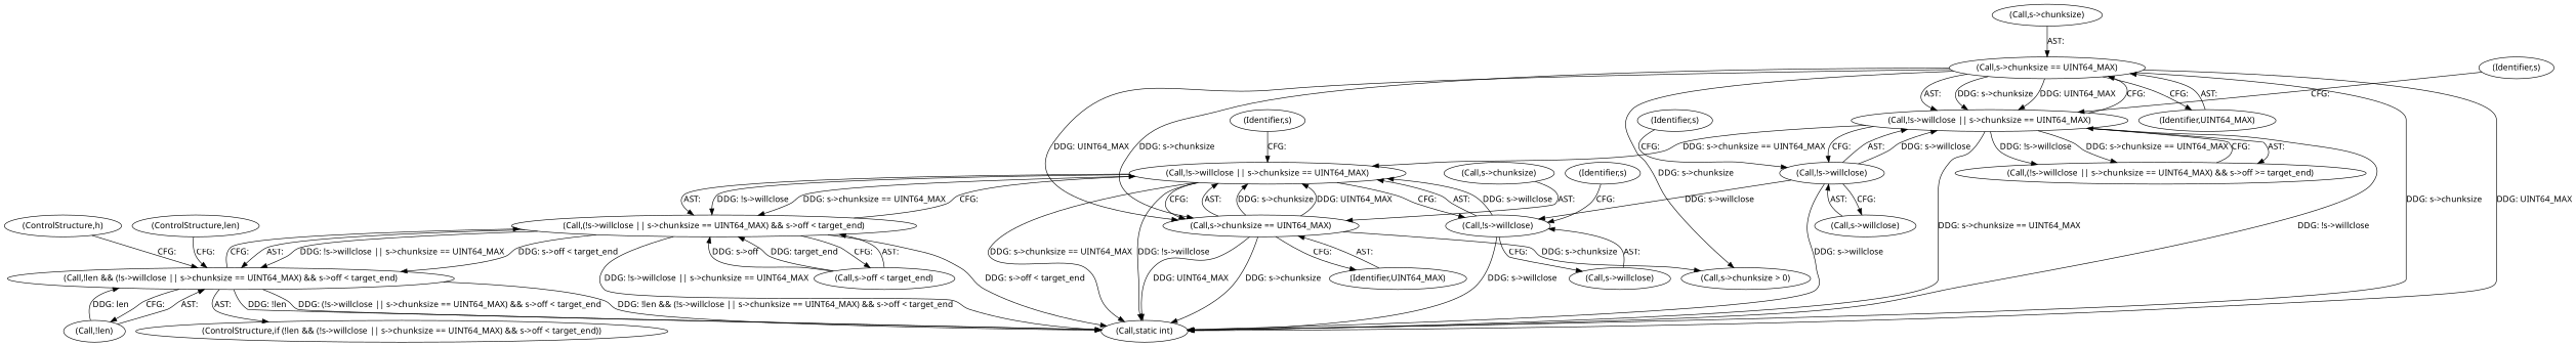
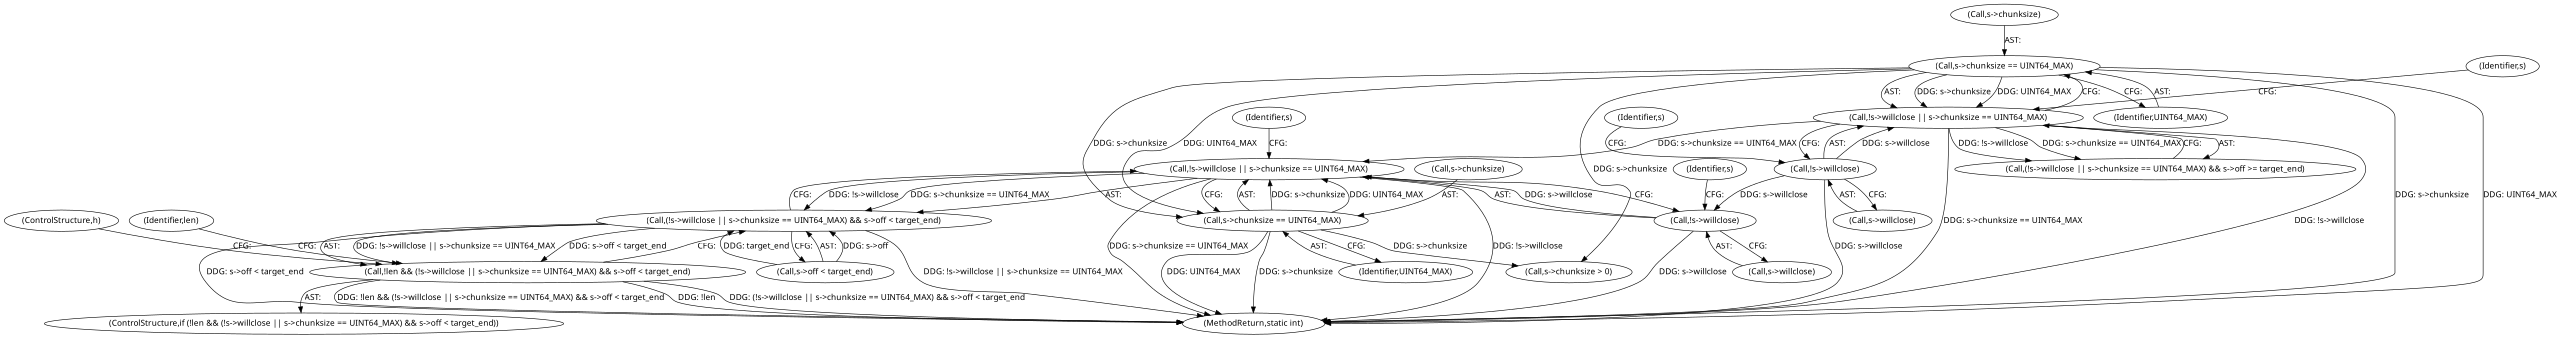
  digraph {
    fontname="Noto Sans"
    node [fontname="Noto Sans"]
    edge [fontname="Noto Sans"]
    n1 [label="(Call,!s->willclose || s->chunksize == UINT64_MAX)"]
    n2 [label="(Call,!s->willclose)"]
    n3 [label="(Call,s->chunksize == UINT64_MAX)"]
    n4 [label="(Call,(!s->willclose || s->chunksize == UINT64_MAX) && s->off < target_end)"]
-   n5 [label="(Call,static int)"]
+   n5 [label="(MethodReturn,static int)"]
    n6 [label="(Call,s->willclose)"]
    n7 [label="(Call,s->chunksize > 0)"]
    n8 [label="(Identifier,UINT64_MAX)"]
    n9 [label="(Call,!len && (!s->willclose || s->chunksize == UINT64_MAX) && s->off < target_end)"]
    n10 [label="(Call,s->off < target_end)"]
    n11 [label="(Call,!s->willclose)"]
    n12 [label="(Call,!s->willclose || s->chunksize == UINT64_MAX)"]
    n13 [label="(Call,s->willclose)"]
    n14 [label="(Call,s->chunksize == UINT64_MAX)"]
    n15 [label="(Call,(!s->willclose || s->chunksize == UINT64_MAX) && s->off >= target_end)"]
    n16 [label="(Identifier,UINT64_MAX)"]
-   n17 [label="(Call,!len)"]
    n18 [label="(ControlStructure,if (!len && (!s->willclose || s->chunksize == UINT64_MAX) && s->off < target_end))"]
    n19 [label="(Identifier,s)"]
    n20 [label="(Identifier,s)"]
-   n21 [label="(ControlStructure,len)"]
+   n21 [label="(Identifier,len)"]
    n22 [label="(Identifier,s)"]
    n23 [label="(Call,s->chunksize)"]
    n24 [label="(Call,s->chunksize)"]
    n25 [label="(ControlStructure,h)"]
    n26 [label="(Identifier,s)"]
    n1 -> n2 [label="CFG: "]
    n1 -> n3 [label="CFG: "]
    n1 -> n4 [label="AST: "]
    n1 -> n4 [label="DDG: !s->willclose"]
    n1 -> n4 [label="DDG: s->chunksize == UINT64_MAX"]
    n1 -> n5 [label="DDG: s->chunksize == UINT64_MAX"]
    n1 -> n5 [label="DDG: !s->willclose"]
    n2 -> n1 [label="AST: "]
    n2 -> n1 [label="DDG: s->willclose"]
    n2 -> n5 [label="DDG: s->willclose"]
    n2 -> n6 [label="CFG: "]
    n3 -> n1 [label="AST: "]
    n3 -> n1 [label="DDG: s->chunksize"]
    n3 -> n1 [label="DDG: UINT64_MAX"]
    n3 -> n5 [label="DDG: UINT64_MAX"]
    n3 -> n5 [label="DDG: s->chunksize"]
    n3 -> n7 [label="DDG: s->chunksize"]
    n3 -> n8 [label="CFG: "]
    n4 -> n1 [label="CFG: "]
    n4 -> n5 [label="DDG: !s->willclose || s->chunksize == UINT64_MAX"]
    n4 -> n5 [label="DDG: s->off < target_end"]
    n4 -> n9 [label="AST: "]
    n4 -> n9 [label="DDG: !s->willclose || s->chunksize == UINT64_MAX"]
    n4 -> n9 [label="DDG: s->off < target_end"]
    n4 -> n10 [label="CFG: "]
    n6 -> n2 [label="AST: "]
    n8 -> n3 [label="AST: "]
    n9 -> n4 [label="CFG: "]
    n9 -> n5 [label="DDG: !len && (!s->willclose || s->chunksize == UINT64_MAX) && s->off < target_end"]
    n9 -> n5 [label="DDG: !len"]
    n9 -> n5 [label="DDG: (!s->willclose || s->chunksize == UINT64_MAX) && s->off < target_end"]
-   n9 -> n17 [label="CFG: "]
    n9 -> n18 [label="AST: "]
    n10 -> n4 [label="AST: "]
    n10 -> n4 [label="DDG: s->off"]
    n10 -> n4 [label="DDG: target_end"]
    n11 -> n2 [label="DDG: s->willclose"]
    n11 -> n5 [label="DDG: s->willclose"]
    n11 -> n12 [label="AST: "]
    n11 -> n12 [label="DDG: s->willclose"]
    n11 -> n13 [label="CFG: "]
    n12 -> n1 [label="DDG: s->chunksize == UINT64_MAX"]
    n12 -> n5 [label="DDG: s->chunksize == UINT64_MAX"]
    n12 -> n5 [label="DDG: !s->willclose"]
    n12 -> n11 [label="CFG: "]
    n12 -> n14 [label="CFG: "]
    n12 -> n15 [label="AST: "]
    n12 -> n15 [label="DDG: !s->willclose"]
    n12 -> n15 [label="DDG: s->chunksize == UINT64_MAX"]
    n13 -> n11 [label="AST: "]
    n14 -> n3 [label="DDG: s->chunksize"]
    n14 -> n3 [label="DDG: UINT64_MAX"]
    n14 -> n5 [label="DDG: s->chunksize"]
    n14 -> n5 [label="DDG: UINT64_MAX"]
    n14 -> n7 [label="DDG: s->chunksize"]
    n14 -> n12 [label="AST: "]
    n14 -> n12 [label="DDG: s->chunksize"]
    n14 -> n12 [label="DDG: UINT64_MAX"]
    n14 -> n16 [label="CFG: "]
    n15 -> n12 [label="CFG: "]
    n16 -> n14 [label="AST: "]
-   n17 -> n9 [label="AST: "]
-   n17 -> n9 [label="DDG: len"]
    n19 -> n1 [label="CFG: "]
    n20 -> n2 [label="CFG: "]
    n21 -> n9 [label="CFG: "]
    n22 -> n12 [label="CFG: "]
    n23 -> n14 [label="AST: "]
    n24 -> n3 [label="AST: "]
    n25 -> n9 [label="CFG: "]
    n26 -> n11 [label="CFG: "]
  }
